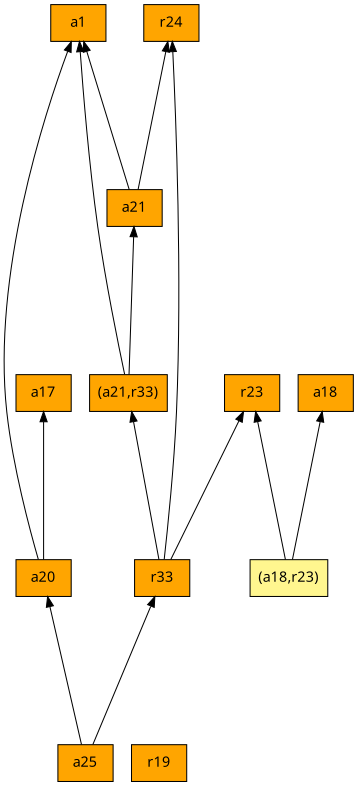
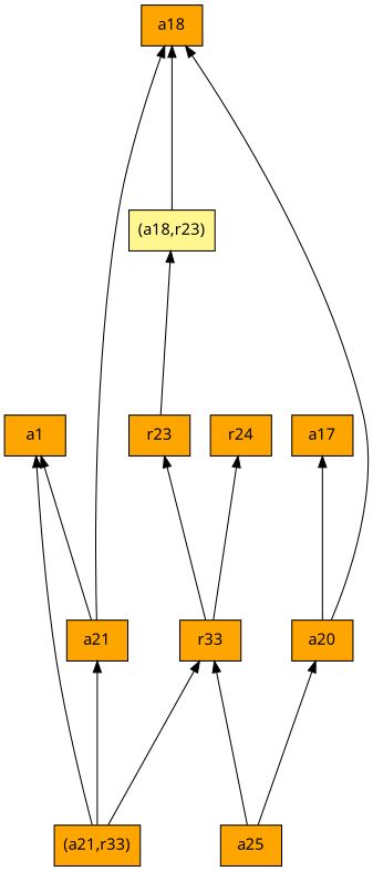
  digraph {
    fontname="Noto Sans"
    rankdir=BT
    ranksep=2.0
    node [fillcolor=orange fontname="Noto Sans" shape=record style=filled]
    edge [fontname="Noto Sans"]
    n1 [label="{a1}"]
    n2 [label="{a20}"]
    n3 [label="{a17}"]
    n4 [label="{a18}"]
    n5 [label="{(a21,r33)}"]
    n6 [label="{r33}"]
    n7 [label="{a21}"]
    n8 [fillcolor=khaki1 label="{(a18,r23)}"]
    n9 [label="{r23}"]
    n10 [label="{r24}"]
-   n11 [label="{r19}"]
    n12 [label="{a25}"]
    n2 -> n3
-   n2 -> n1
+   n2 -> n4
    n5 -> n1
-   n6 -> n5
+   n5 -> n6
    n5 -> n7
    n6 -> n9
    n6 -> n10
    n7 -> n1
-   n7 -> n10
+   n7 -> n4
    n8 -> n4
-   n8 -> n9
+   n9 -> n8
    n12 -> n2
    n12 -> n6
  }
